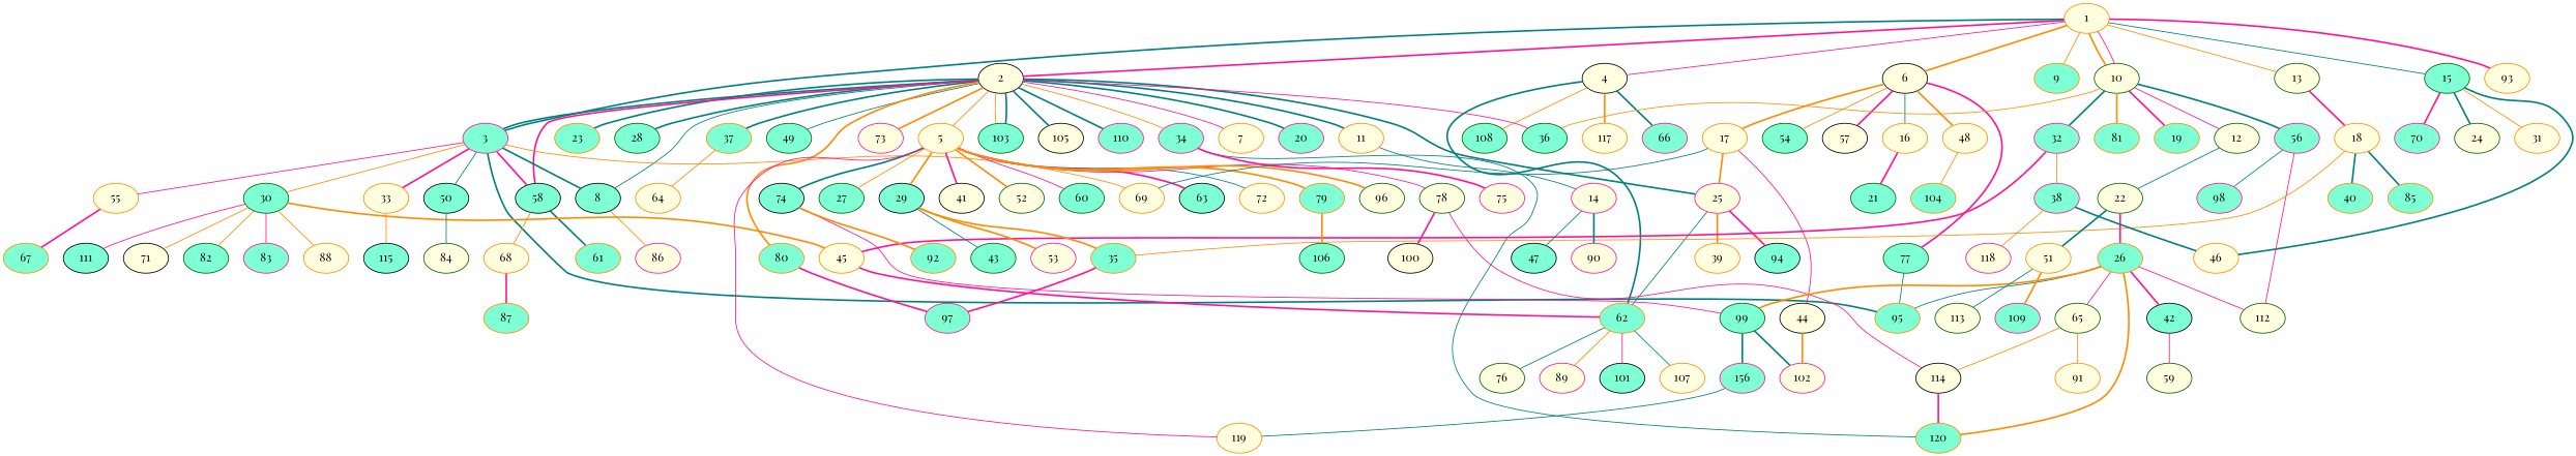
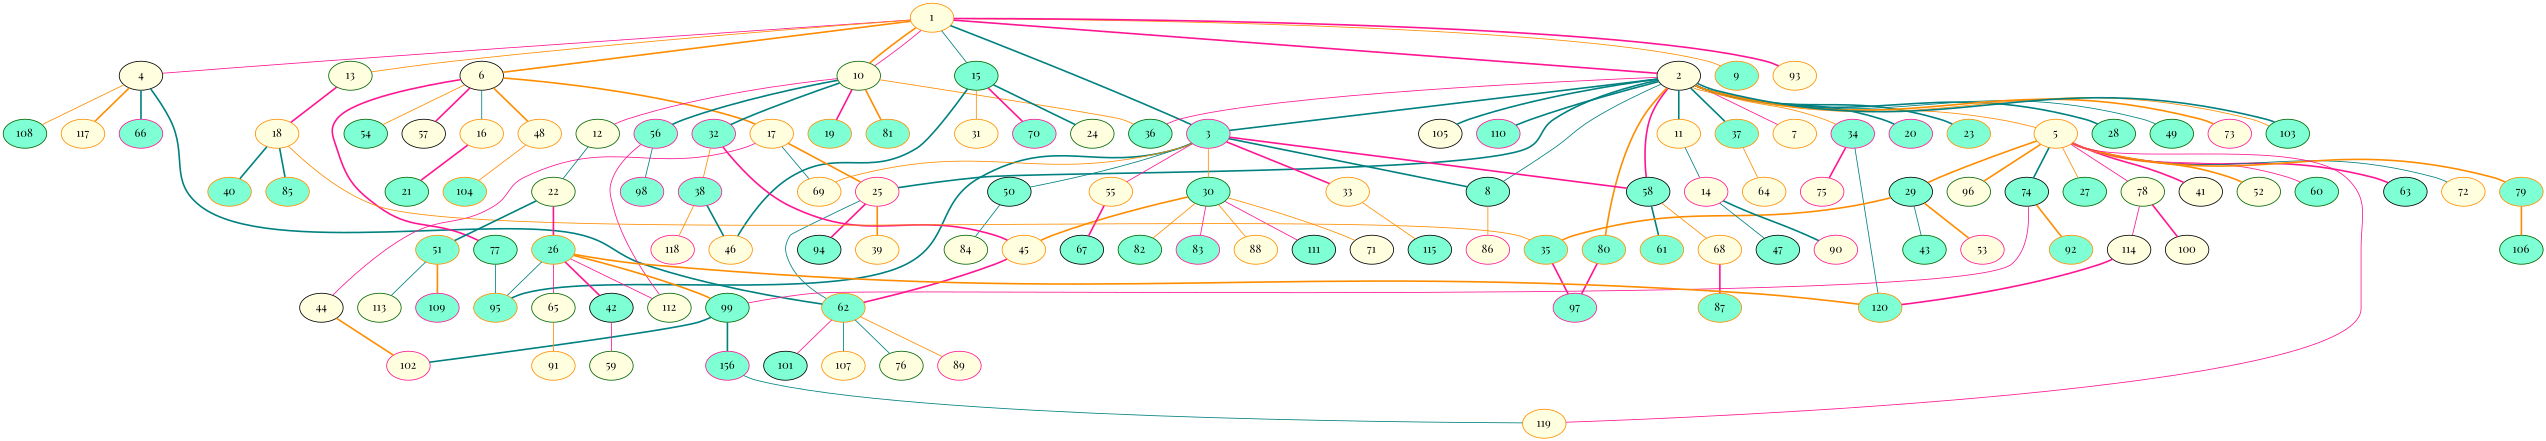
  graph {
    fontname="Playfair Display"
    node [color=darkorange fillcolor=aquamarine fontname="Playfair Display" style=filled]
    edge [color=teal fontname="Playfair Display" style=bold]
    1 [fillcolor=lightyellow]
    2 [color=black fillcolor=lightyellow]
    3 [color=deeppink]
    4 [color=black fillcolor=lightyellow]
    6 [color=black fillcolor=lightyellow]
    9
    10 [color=darkgreen fillcolor=lightyellow]
    13 [color=darkgreen fillcolor=lightyellow]
    15 [color=darkgreen]
    93 [fillcolor=lightyellow]
    5 [fillcolor=lightyellow]
    7 [fillcolor=lightyellow]
    8 [color=black]
    11 [fillcolor=lightyellow]
    20 [color=deeppink]
    23
    25 [color=deeppink fillcolor=lightyellow]
    28 [color=darkgreen]
    34 [color=deeppink]
    36 [color=darkgreen]
    37
    49 [color=darkgreen]
    58 [color=black]
    73 [color=deeppink fillcolor=lightyellow]
    80
    103 [color=darkgreen]
    105 [color=black fillcolor=lightyellow]
    110 [color=deeppink]
    30 [color=darkgreen]
    33 [fillcolor=lightyellow]
    50 [color=black]
    55 [fillcolor=lightyellow]
    95
    69 [fillcolor=lightyellow]
    62
    66 [color=deeppink]
    108 [color=darkgreen]
    117 [fillcolor=lightyellow]
    17 [fillcolor=lightyellow]
    16 [fillcolor=lightyellow]
    48 [fillcolor=lightyellow]
    54 [color=darkgreen]
    57 [color=black fillcolor=lightyellow]
    77 [color=darkgreen]
    12 [color=darkgreen fillcolor=lightyellow]
    19
    32 [color=deeppink]
    56 [color=deeppink]
    81
    18 [fillcolor=lightyellow]
    24 [color=darkgreen fillcolor=lightyellow]
    31 [fillcolor=lightyellow]
    46 [fillcolor=lightyellow]
    70 [color=deeppink]
    27 [color=darkgreen]
    29 [color=black]
    41 [color=black fillcolor=lightyellow]
    52 [color=darkgreen fillcolor=lightyellow]
    60 [color=darkgreen]
    63 [color=black]
    72 [fillcolor=lightyellow]
    74 [color=black]
    78 [color=darkgreen fillcolor=lightyellow]
    79
    96 [color=darkgreen fillcolor=lightyellow]
    119 [fillcolor=lightyellow]
    86 [color=deeppink fillcolor=lightyellow]
    14 [color=deeppink fillcolor=lightyellow]
    39 [fillcolor=lightyellow]
    94 [color=black]
    120
    75 [color=deeppink fillcolor=lightyellow]
    64 [fillcolor=lightyellow]
    61
    68 [fillcolor=lightyellow]
    97 [color=deeppink]
    44 [color=black fillcolor=lightyellow]
    45 [fillcolor=lightyellow]
    71 [color=black fillcolor=lightyellow]
    82 [color=darkgreen]
    83 [color=deeppink]
    88 [fillcolor=lightyellow]
    111 [color=black]
    115 [color=black]
    84 [color=darkgreen fillcolor=lightyellow]
-   67
+   67 [color=black]
    76 [color=darkgreen fillcolor=lightyellow]
    89 [color=deeppink fillcolor=lightyellow]
    101 [color=black]
    107 [fillcolor=lightyellow]
    35
    43 [color=darkgreen]
    53 [color=deeppink fillcolor=lightyellow]
    99 [color=darkgreen]
    92
    114 [color=black fillcolor=lightyellow]
    100 [color=black fillcolor=lightyellow]
    106 [color=darkgreen]
    21 [color=darkgreen]
    104
    22 [color=darkgreen fillcolor=lightyellow]
    38 [color=deeppink]
    112 [color=darkgreen fillcolor=lightyellow]
    98 [color=deeppink]
    47 [color=black]
    90 [color=deeppink fillcolor=lightyellow]
    26
-   51 [fillcolor=lightyellow]
+   51
    40
    85
    102 [color=deeppink fillcolor=lightyellow]
    42 [color=black]
    65 [color=darkgreen fillcolor=lightyellow]
    109 [color=deeppink]
    113 [color=darkgreen fillcolor=lightyellow]
    59 [color=darkgreen fillcolor=lightyellow]
    91 [fillcolor=lightyellow]
    n118 [color=deeppink label=156]
    118 [color=deeppink fillcolor=lightyellow]
    87
    1 -- 2 [color=deeppink]
    1 -- 3
    1 -- 4 [color=deeppink style=solid]
    1 -- 6 [color=darkorange]
    1 -- 9 [color=darkorange style=solid]
    1 -- 10 [color=darkorange]
    1 -- 10 [color=deeppink style=solid]
    1 -- 13 [color=darkorange style=solid]
    1 -- 15 [style=solid]
    1 -- 93 [color=deeppink]
    2 -- 3
    2 -- 5 [color=darkorange style=solid]
    2 -- 7 [color=deeppink style=solid]
    2 -- 8 [style=solid]
    2 -- 11
    2 -- 20
    2 -- 23
    2 -- 25
    2 -- 28
    2 -- 34 [color=darkorange style=solid]
    2 -- 36 [color=deeppink style=solid]
    2 -- 37
    2 -- 49 [style=solid]
    2 -- 58 [color=deeppink]
    2 -- 73 [color=darkorange]
    2 -- 80 [color=darkorange]
    2 -- 103 [color=darkorange style=solid]
    2 -- 103
    2 -- 105
    2 -- 110
    3 -- 8
    3 -- 58 [color=deeppink]
    3 -- 30 [color=darkorange style=solid]
    3 -- 33 [color=deeppink]
    3 -- 50 [style=solid]
    3 -- 55 [color=deeppink style=solid]
    3 -- 95
    3 -- 69 [color=darkorange style=solid]
    4 -- 62
    4 -- 66
    4 -- 108 [color=darkorange style=solid]
    4 -- 117 [color=darkorange]
    6 -- 17 [color=darkorange]
    6 -- 16 [style=solid]
    6 -- 48 [color=darkorange]
    6 -- 54 [color=darkorange style=solid]
    6 -- 57 [color=deeppink]
    6 -- 77 [color=deeppink]
    10 -- 36 [color=darkorange style=solid]
    10 -- 12 [color=deeppink style=solid]
    10 -- 19 [color=deeppink]
    10 -- 32
    10 -- 56
    10 -- 81 [color=darkorange]
    13 -- 18 [color=deeppink]
    15 -- 24
    15 -- 31 [color=darkorange style=solid]
    15 -- 46
    15 -- 70 [color=deeppink]
    5 -- 27 [color=darkorange style=solid]
    5 -- 29 [color=darkorange]
    5 -- 41 [color=deeppink]
    5 -- 52 [color=darkorange]
    5 -- 60 [color=deeppink style=solid]
    5 -- 63 [color=deeppink]
    5 -- 72 [style=solid]
    5 -- 74
    5 -- 78 [color=deeppink style=solid]
    5 -- 79 [color=darkorange]
    5 -- 96 [color=darkorange]
    5 -- 119 [color=deeppink style=solid]
    8 -- 86 [color=darkorange style=solid]
    11 -- 14 [style=solid]
    25 -- 62 [style=solid]
    25 -- 39 [color=darkorange]
    25 -- 94 [color=deeppink]
    34 -- 120 [style=solid]
    34 -- 75 [color=deeppink]
    37 -- 64 [color=darkorange style=solid]
    58 -- 61
    58 -- 68 [color=darkorange style=solid]
    80 -- 97 [color=deeppink]
    30 -- 45 [color=darkorange]
    30 -- 71 [color=darkorange style=solid]
    30 -- 82 [color=darkorange style=solid]
    30 -- 83 [color=deeppink style=solid]
    30 -- 88 [color=darkorange style=solid]
    30 -- 111 [color=deeppink style=solid]
    33 -- 115 [color=darkorange style=solid]
    50 -- 84 [style=solid]
    55 -- 67 [color=deeppink]
    62 -- 76 [style=solid]
    62 -- 89 [color=darkorange style=solid]
    62 -- 101 [color=deeppink style=solid]
    62 -- 107 [style=solid]
    17 -- 25 [color=darkorange]
    17 -- 69 [style=solid]
    17 -- 44 [color=deeppink style=solid]
    16 -- 21 [color=deeppink]
    48 -- 104 [color=darkorange style=solid]
    77 -- 95 [style=solid]
    12 -- 22 [style=solid]
    32 -- 45 [color=deeppink]
    32 -- 38 [color=darkorange style=solid]
    56 -- 112 [color=deeppink style=solid]
    56 -- 98 [style=solid]
    18 -- 35 [color=darkorange style=solid]
    18 -- 40
    18 -- 85
    29 -- 35 [color=darkorange]
    29 -- 43 [style=solid]
    29 -- 53 [color=darkorange]
    74 -- 99 [color=deeppink style=solid]
    74 -- 92 [color=darkorange]
    78 -- 114 [color=deeppink style=solid]
    78 -- 100 [color=deeppink]
    79 -- 106 [color=darkorange]
    14 -- 47 [style=solid]
    14 -- 90
    68 -- 87 [color=deeppink]
    44 -- 102 [color=darkorange]
    45 -- 62 [color=deeppink]
    35 -- 97 [color=deeppink]
    99 -- 102
    99 -- n118
    114 -- 120 [color=deeppink]
    22 -- 26 [color=deeppink]
    22 -- 51
    38 -- 46
    38 -- 118 [color=darkorange style=solid]
    26 -- 95 [style=solid]
    26 -- 120 [color=darkorange]
    26 -- 99 [color=darkorange]
    26 -- 112 [color=deeppink style=solid]
    26 -- 42 [color=deeppink]
    26 -- 65 [color=deeppink style=solid]
    51 -- 109 [color=darkorange]
    51 -- 113 [style=solid]
    42 -- 59 [color=deeppink style=solid]
-   65 -- 114 [color=darkorange style=solid]
    65 -- 91 [color=darkorange style=solid]
    n118 -- 119 [style=solid]
  }
